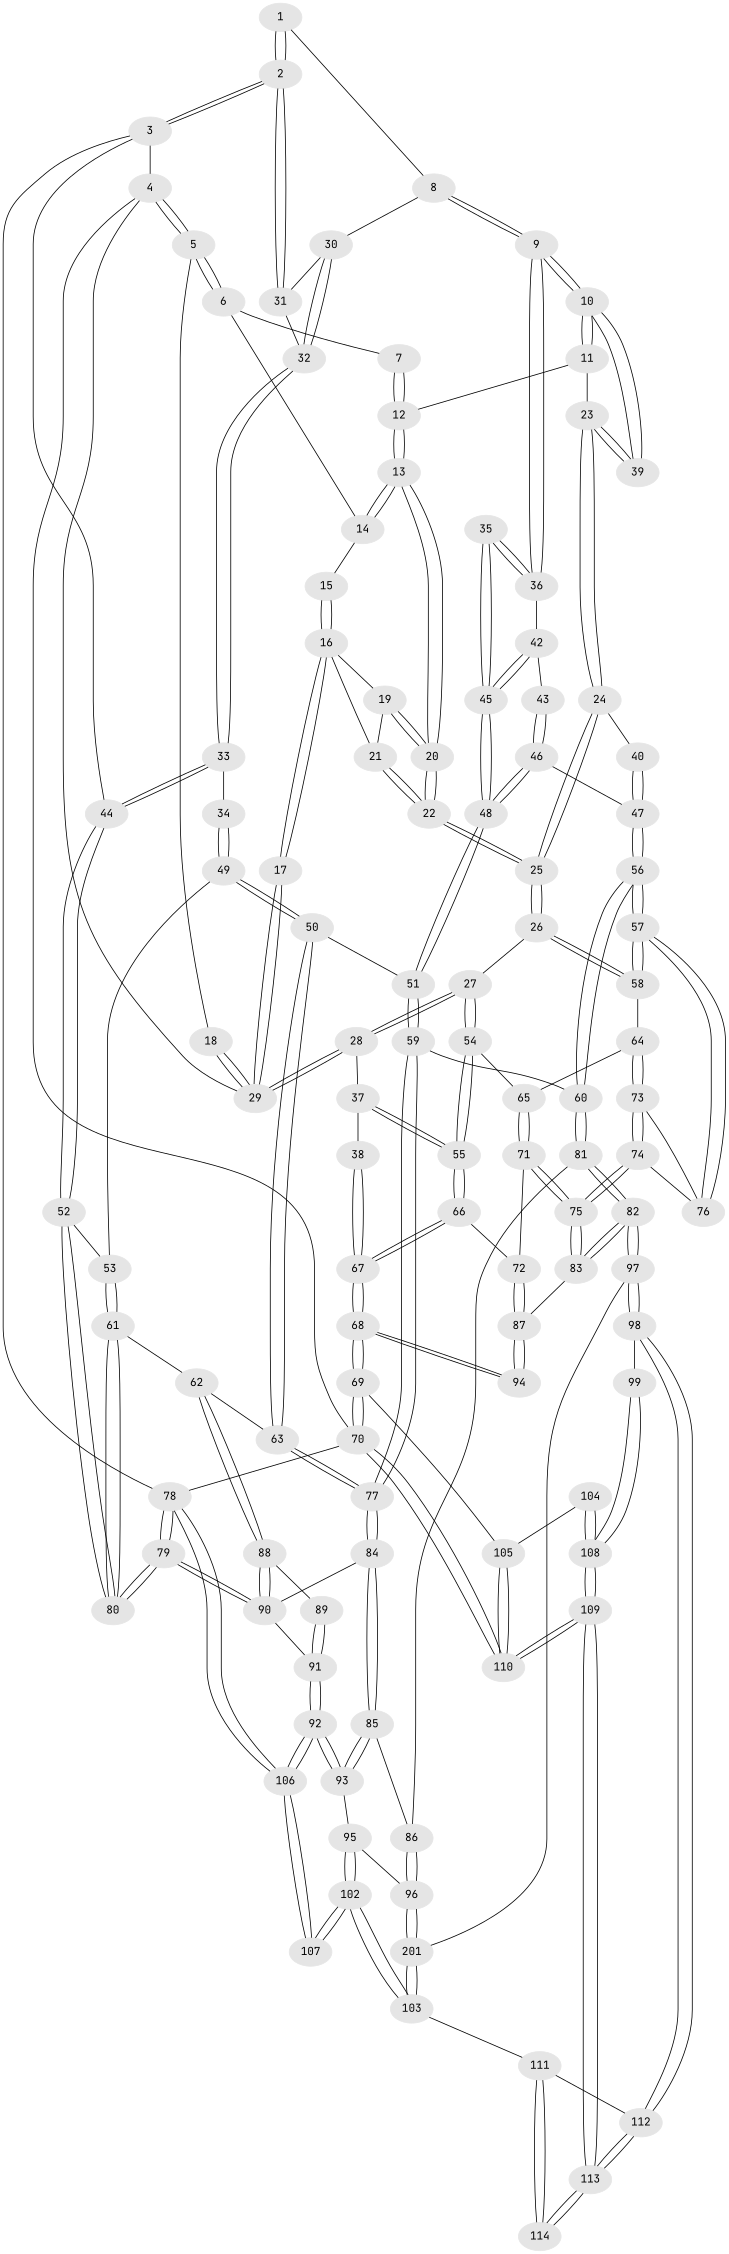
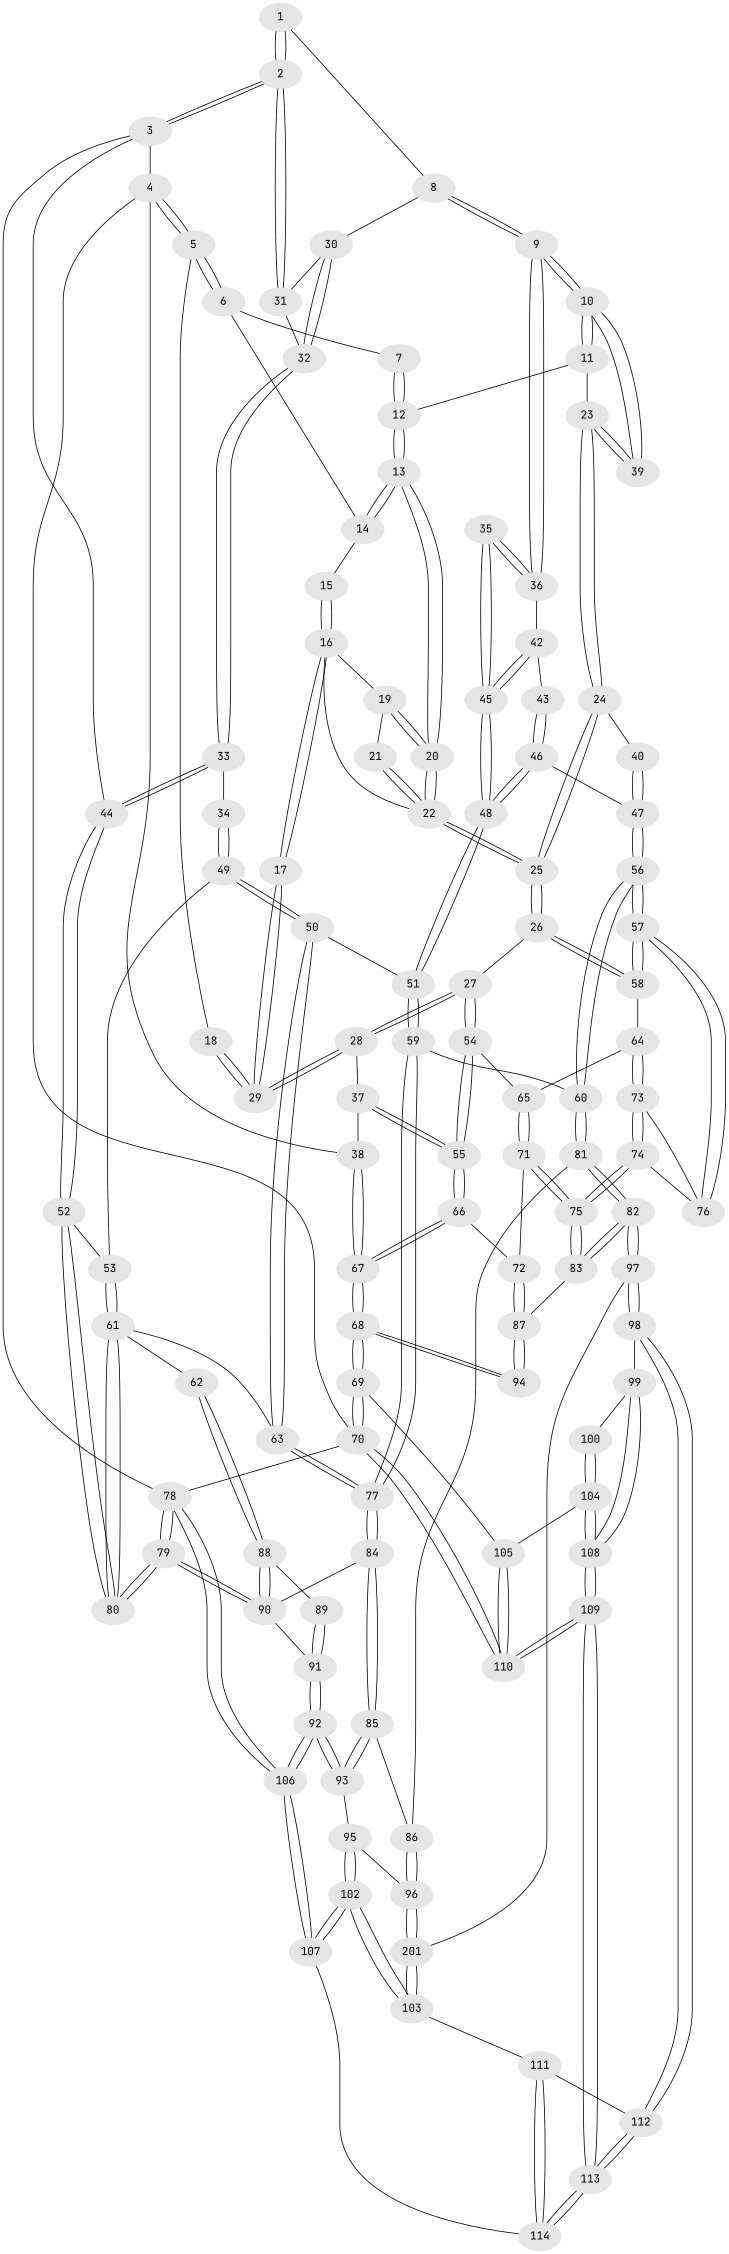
  graph {
    fontname="JetBrains Mono"
    node [color=gray90 fontname="JetBrains Mono" style=filled]
    edge [fontname="JetBrains Mono"]
    1
    2
    8
    3
    31
    9
    30
    4
    44
    78
    32
    5
    38
    70
    52
    79
    106
    6
    18
    67
    110
    7
    14
    29
    12
    15
    13
    10
    36
    11
    39
    42
    23
    24
    20
    22
    16
    19
    17
    21
    25
    26
    40
    47
    27
    58
    28
    54
    64
    37
    55
    65
    33
    34
    49
    35
    45
    50
    53
    48
    43
    66
    68
    56
    46
    80
    51
    57
    60
    59
    63
    61
    77
    62
    71
    72
    76
    81
    73
    84
    82
    86
    88
    90
    89
    74
    75
    87
    69
    94
    105
    83
    85
    107
    91
    97
    96
    n98 [label=201]
    98
    93
    95
    92
    102
+   100
    104
    103
    99
    112
    108
    113
    109
    111
    114
    1 -- 2
    1 -- 2
    1 -- 8
    2 -- 3
    2 -- 3
    2 -- 31
    2 -- 31
    8 -- 9
    8 -- 9
    8 -- 30
    3 -- 4
    3 -- 44
    3 -- 78
    31 -- 32
    9 -- 10
    9 -- 10
    9 -- 36
    9 -- 36
    30 -- 31
    30 -- 32
    30 -- 32
    4 -- 5
    4 -- 5
-   4 -- 29
+   4 -- 38
    4 -- 70
    44 -- 52
    44 -- 52
    78 -- 79
    78 -- 79
    78 -- 106
    78 -- 106
    32 -- 33
    32 -- 33
    5 -- 6
    5 -- 6
    5 -- 18
    38 -- 67
    38 -- 67
    70 -- 78
    70 -- 110
    70 -- 110
    52 -- 53
    52 -- 80
    52 -- 80
    79 -- 80
    79 -- 80
    79 -- 90
    79 -- 90
    106 -- 107
    106 -- 107
    6 -- 7
    6 -- 14
    18 -- 29
    18 -- 29
    67 -- 68
    67 -- 68
    7 -- 12
    7 -- 12
    14 -- 15
    12 -- 13
    12 -- 13
    15 -- 16
    15 -- 16
    13 -- 14
    13 -- 14
    13 -- 20
    13 -- 20
    10 -- 11
    10 -- 11
    10 -- 39
    10 -- 39
    36 -- 42
    11 -- 12
    11 -- 23
    42 -- 45
    42 -- 45
    42 -- 43
    23 -- 39
    23 -- 39
    23 -- 24
    23 -- 24
    24 -- 25
    24 -- 25
    24 -- 40
    20 -- 22
    20 -- 22
    22 -- 25
    22 -- 25
    16 -- 19
    16 -- 17
    16 -- 17
-   16 -- 21
+   16 -- 22
    19 -- 20
    19 -- 20
    19 -- 21
    17 -- 29
    17 -- 29
    21 -- 22
    21 -- 22
    25 -- 26
    25 -- 26
    26 -- 27
    26 -- 58
    26 -- 58
    40 -- 47
    40 -- 47
    47 -- 56
    47 -- 56
    27 -- 28
    27 -- 28
    27 -- 54
    27 -- 54
    58 -- 64
    28 -- 29
    28 -- 29
    28 -- 37
    54 -- 55
    54 -- 55
    54 -- 65
    64 -- 65
    64 -- 73
    64 -- 73
    37 -- 38
    37 -- 55
    37 -- 55
    55 -- 66
    55 -- 66
    65 -- 71
    65 -- 71
    33 -- 44
    33 -- 44
    33 -- 34
    34 -- 49
    34 -- 49
    49 -- 50
    49 -- 50
    49 -- 53
    35 -- 36
    35 -- 36
    35 -- 45
    35 -- 45
    45 -- 48
    45 -- 48
    50 -- 51
    50 -- 63
    50 -- 63
    53 -- 61
    53 -- 61
    48 -- 51
    48 -- 51
    43 -- 46
    43 -- 46
    66 -- 67
    66 -- 67
    66 -- 72
    68 -- 69
    68 -- 69
    68 -- 94
    68 -- 94
    56 -- 57
    56 -- 57
    56 -- 60
    56 -- 60
    46 -- 47
    46 -- 48
    46 -- 48
    51 -- 59
    51 -- 59
    57 -- 58
    57 -- 58
    57 -- 76
    57 -- 76
    60 -- 81
    60 -- 81
    59 -- 60
    59 -- 77
    59 -- 77
    63 -- 77
    63 -- 77
    61 -- 80
    61 -- 80
    61 -- 62
    77 -- 84
    77 -- 84
-   62 -- 63
+   61 -- 63
    62 -- 88
    62 -- 88
    71 -- 72
    71 -- 75
    71 -- 75
    72 -- 87
    72 -- 87
    81 -- 82
    81 -- 82
    81 -- 86
    73 -- 76
    73 -- 74
    73 -- 74
    84 -- 90
    84 -- 85
    84 -- 85
    82 -- 83
    82 -- 83
    82 -- 97
    82 -- 97
    86 -- 96
    86 -- 96
    88 -- 90
    88 -- 90
    88 -- 89
    90 -- 91
    89 -- 91
    89 -- 91
    74 -- 76
    74 -- 75
    74 -- 75
    75 -- 83
    75 -- 83
    87 -- 94
    87 -- 94
    69 -- 70
    69 -- 70
    69 -- 105
    105 -- 110
    105 -- 110
    83 -- 87
    85 -- 86
    85 -- 93
    85 -- 93
+   107 -- 114
    91 -- 92
    91 -- 92
    97 -- n98
    97 -- 98
    97 -- 98
    96 -- n98
    96 -- n98
    n98 -- 103
    n98 -- 103
    98 -- 99
    98 -- 112
    98 -- 112
    93 -- 95
    95 -- 96
    95 -- 102
    95 -- 102
    92 -- 106
    92 -- 106
    92 -- 93
    92 -- 93
    102 -- 107
    102 -- 107
    102 -- 103
    102 -- 103
+   100 -- 104
+   100 -- 104
    104 -- 105
    104 -- 108
    104 -- 108
    103 -- 111
+   99 -- 100
    99 -- 108
    99 -- 108
    112 -- 113
    112 -- 113
    108 -- 109
    108 -- 109
    113 -- 114
    113 -- 114
    109 -- 110
    109 -- 110
    109 -- 113
    109 -- 113
    111 -- 112
    111 -- 114
    111 -- 114
  }
